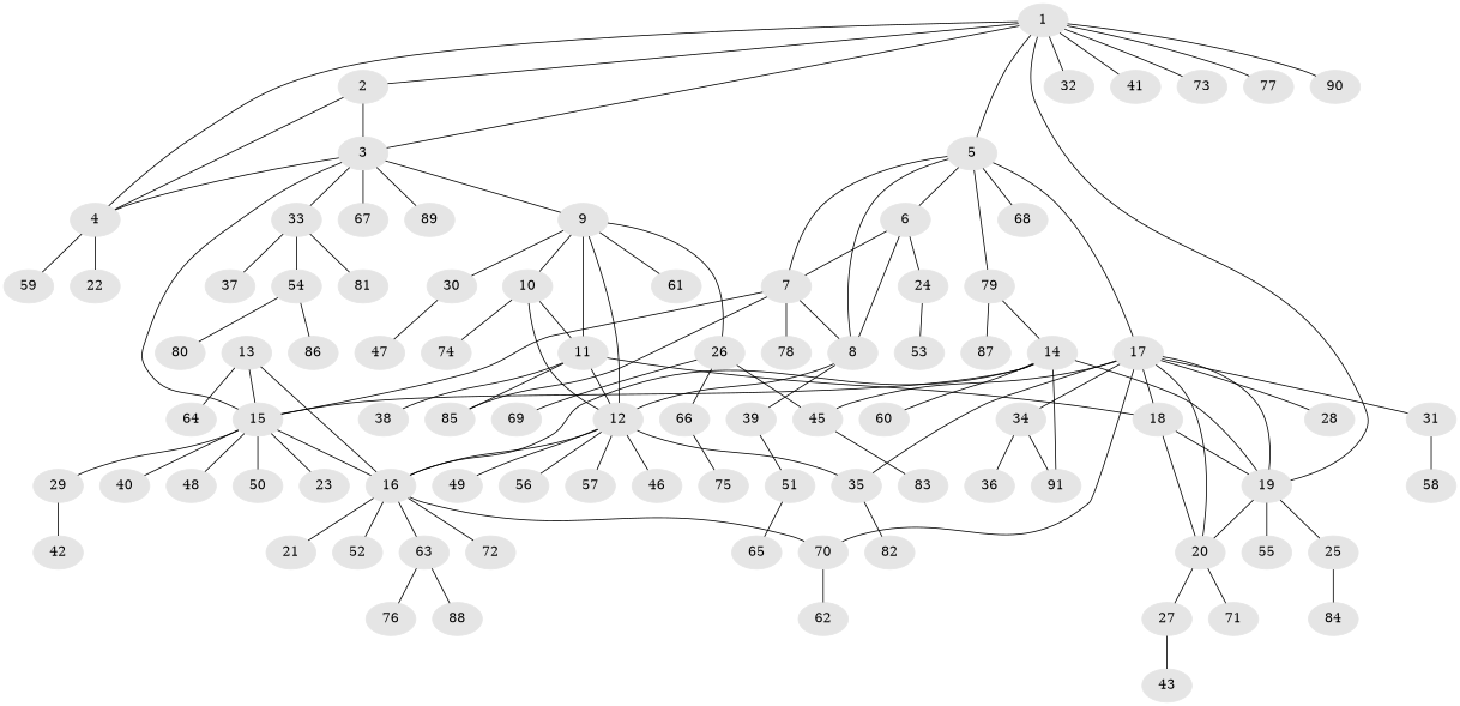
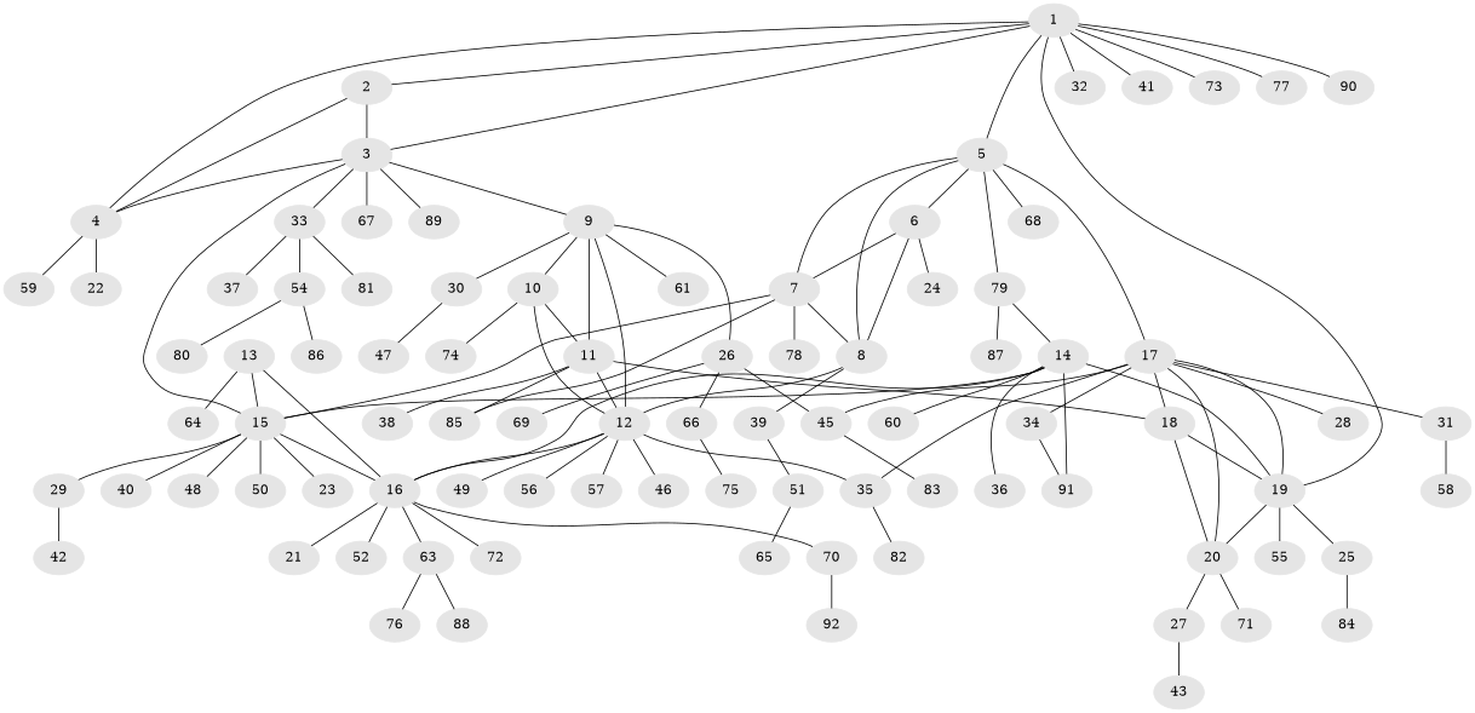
  graph {
    node [color=gray90 style=filled]
    1
    2
    3
    4
    5
    19
    32
    41
    73
    77
    90
    9
    15
    33
    67
    89
    22
    59
    6
    7
    8
    17
    68
    79
    20
    25
    55
    12
    10
    11
    26
    30
    61
    16
    23
    29
    40
    48
    50
    37
    54
    81
    24
    78
    85
    39
    18
    35
    70
    28
    31
    34
    45
    14
    87
-   53
    46
    49
    56
    57
    51
    74
    38
    66
    69
    47
    21
    52
    63
    72
    82
    13
    64
    36
    60
    91
    42
    76
    88
-   62
+   62 [label=92]
    27
    71
    58
    83
    84
    43
    75
    80
    86
    65
    1 -- 2
    1 -- 3
    1 -- 4
    1 -- 5
    1 -- 19
    1 -- 32
    1 -- 41
    1 -- 73
    1 -- 77
    1 -- 90
    2 -- 3
    2 -- 4
    3 -- 4
    3 -- 9
    3 -- 15
    3 -- 33
    3 -- 67
    3 -- 89
    4 -- 22
    4 -- 59
    5 -- 6
    5 -- 7
    5 -- 8
    5 -- 17
    5 -- 68
    5 -- 79
    19 -- 20
    19 -- 25
    19 -- 55
    9 -- 12
    9 -- 10
    9 -- 11
    9 -- 26
    9 -- 30
    9 -- 61
    15 -- 16
    15 -- 23
    15 -- 29
    15 -- 40
    15 -- 48
    15 -- 50
    33 -- 37
    33 -- 54
    33 -- 81
    6 -- 7
    6 -- 8
    6 -- 24
    7 -- 15
    7 -- 8
    7 -- 78
    7 -- 85
    8 -- 12
    8 -- 39
    17 -- 19
    17 -- 20
    17 -- 18
    17 -- 35
-   17 -- 70
    17 -- 28
    17 -- 31
    17 -- 34
    17 -- 45
    79 -- 14
    79 -- 87
    20 -- 27
    20 -- 71
    25 -- 84
    12 -- 16
    12 -- 35
    12 -- 46
    12 -- 49
    12 -- 56
    12 -- 57
    10 -- 12
    10 -- 11
    10 -- 74
    11 -- 12
    11 -- 85
    11 -- 18
    11 -- 38
    26 -- 45
    26 -- 66
    26 -- 69
    30 -- 47
    16 -- 70
    16 -- 21
    16 -- 52
    16 -- 63
    16 -- 72
    29 -- 42
    54 -- 80
    54 -- 86
-   24 -- 53
    39 -- 51
    18 -- 19
    18 -- 20
    35 -- 82
    70 -- 62
    31 -- 58
    34 -- 91
    45 -- 83
    14 -- 19
    14 -- 15
    14 -- 16
-   34 -- 36
+   14 -- 36
    14 -- 60
    14 -- 91
    51 -- 65
    66 -- 75
    63 -- 76
    63 -- 88
    13 -- 15
    13 -- 16
    13 -- 64
    27 -- 43
  }
